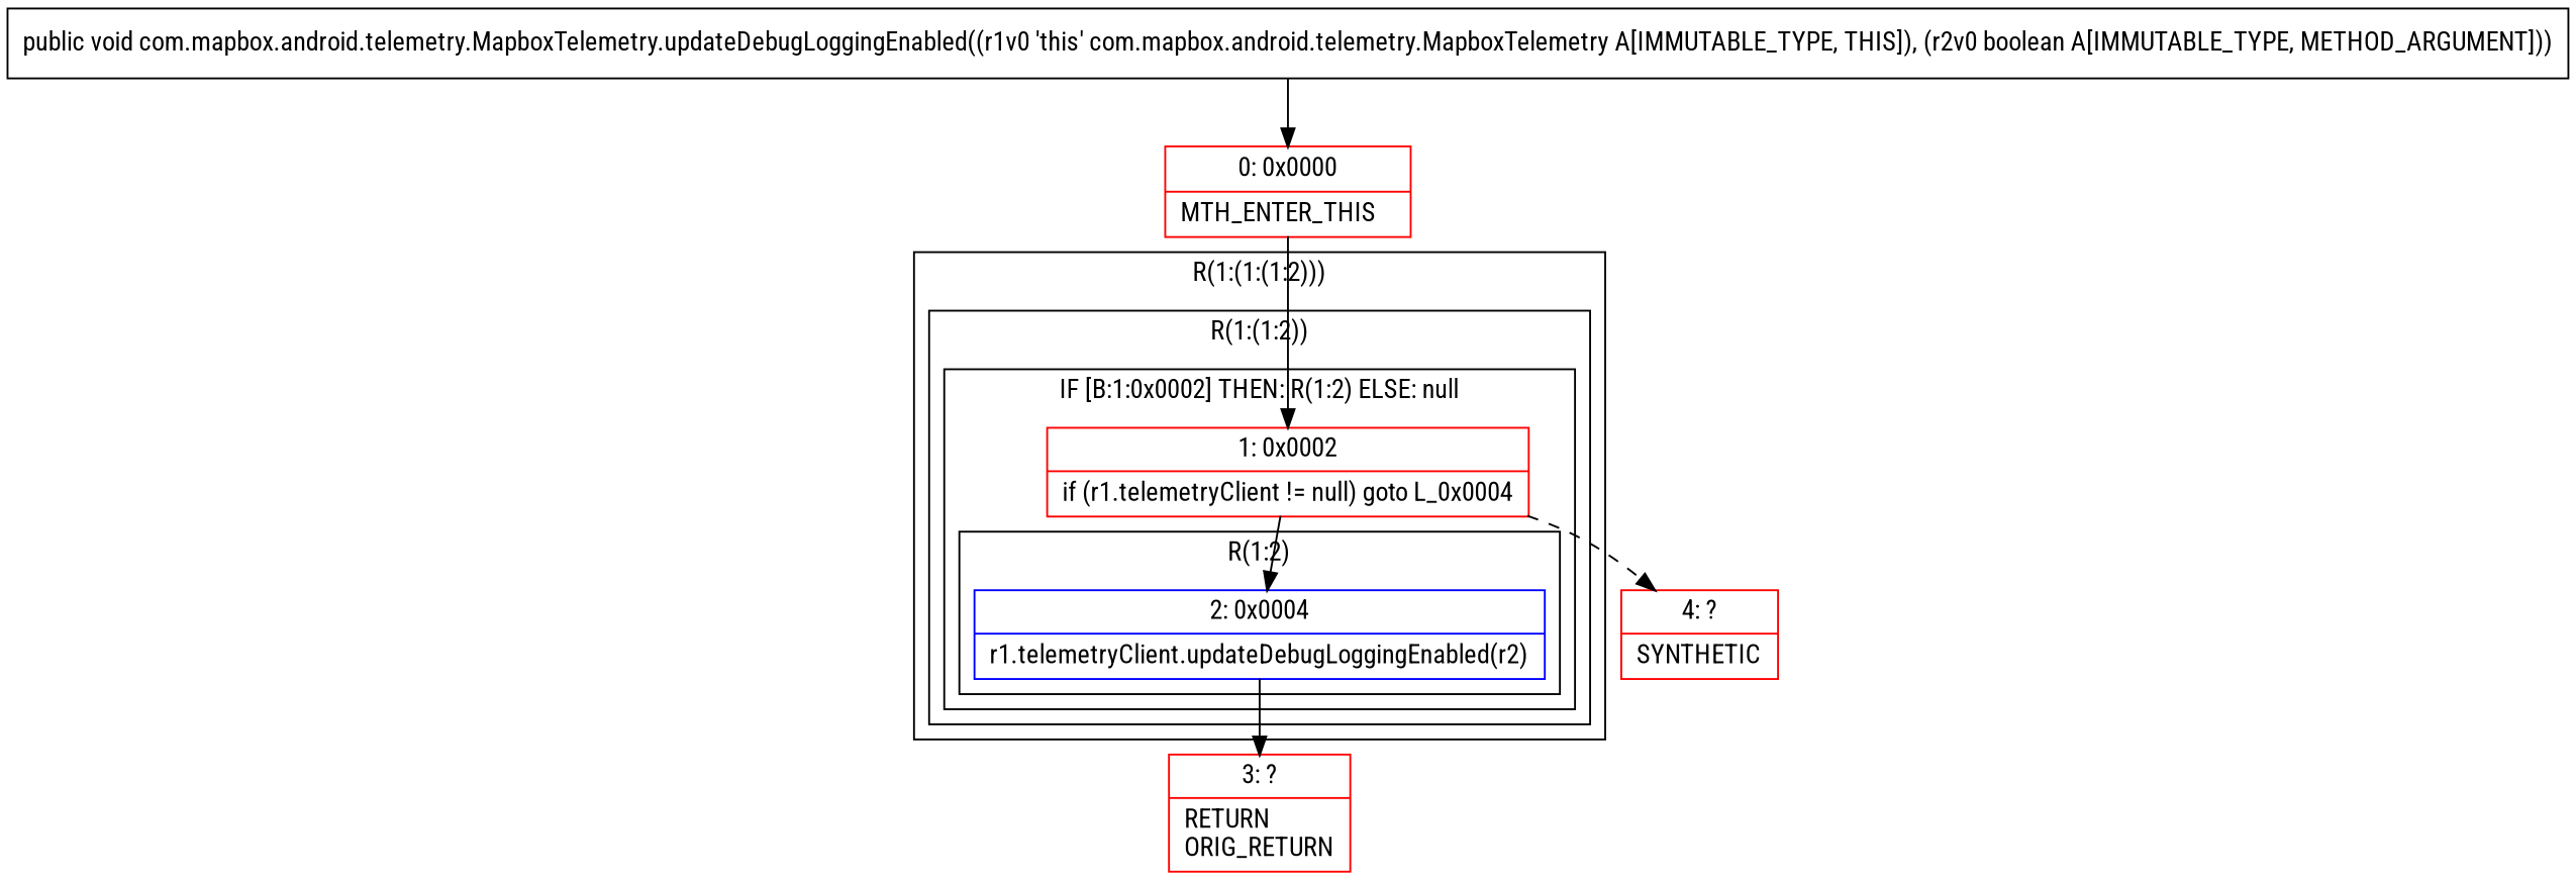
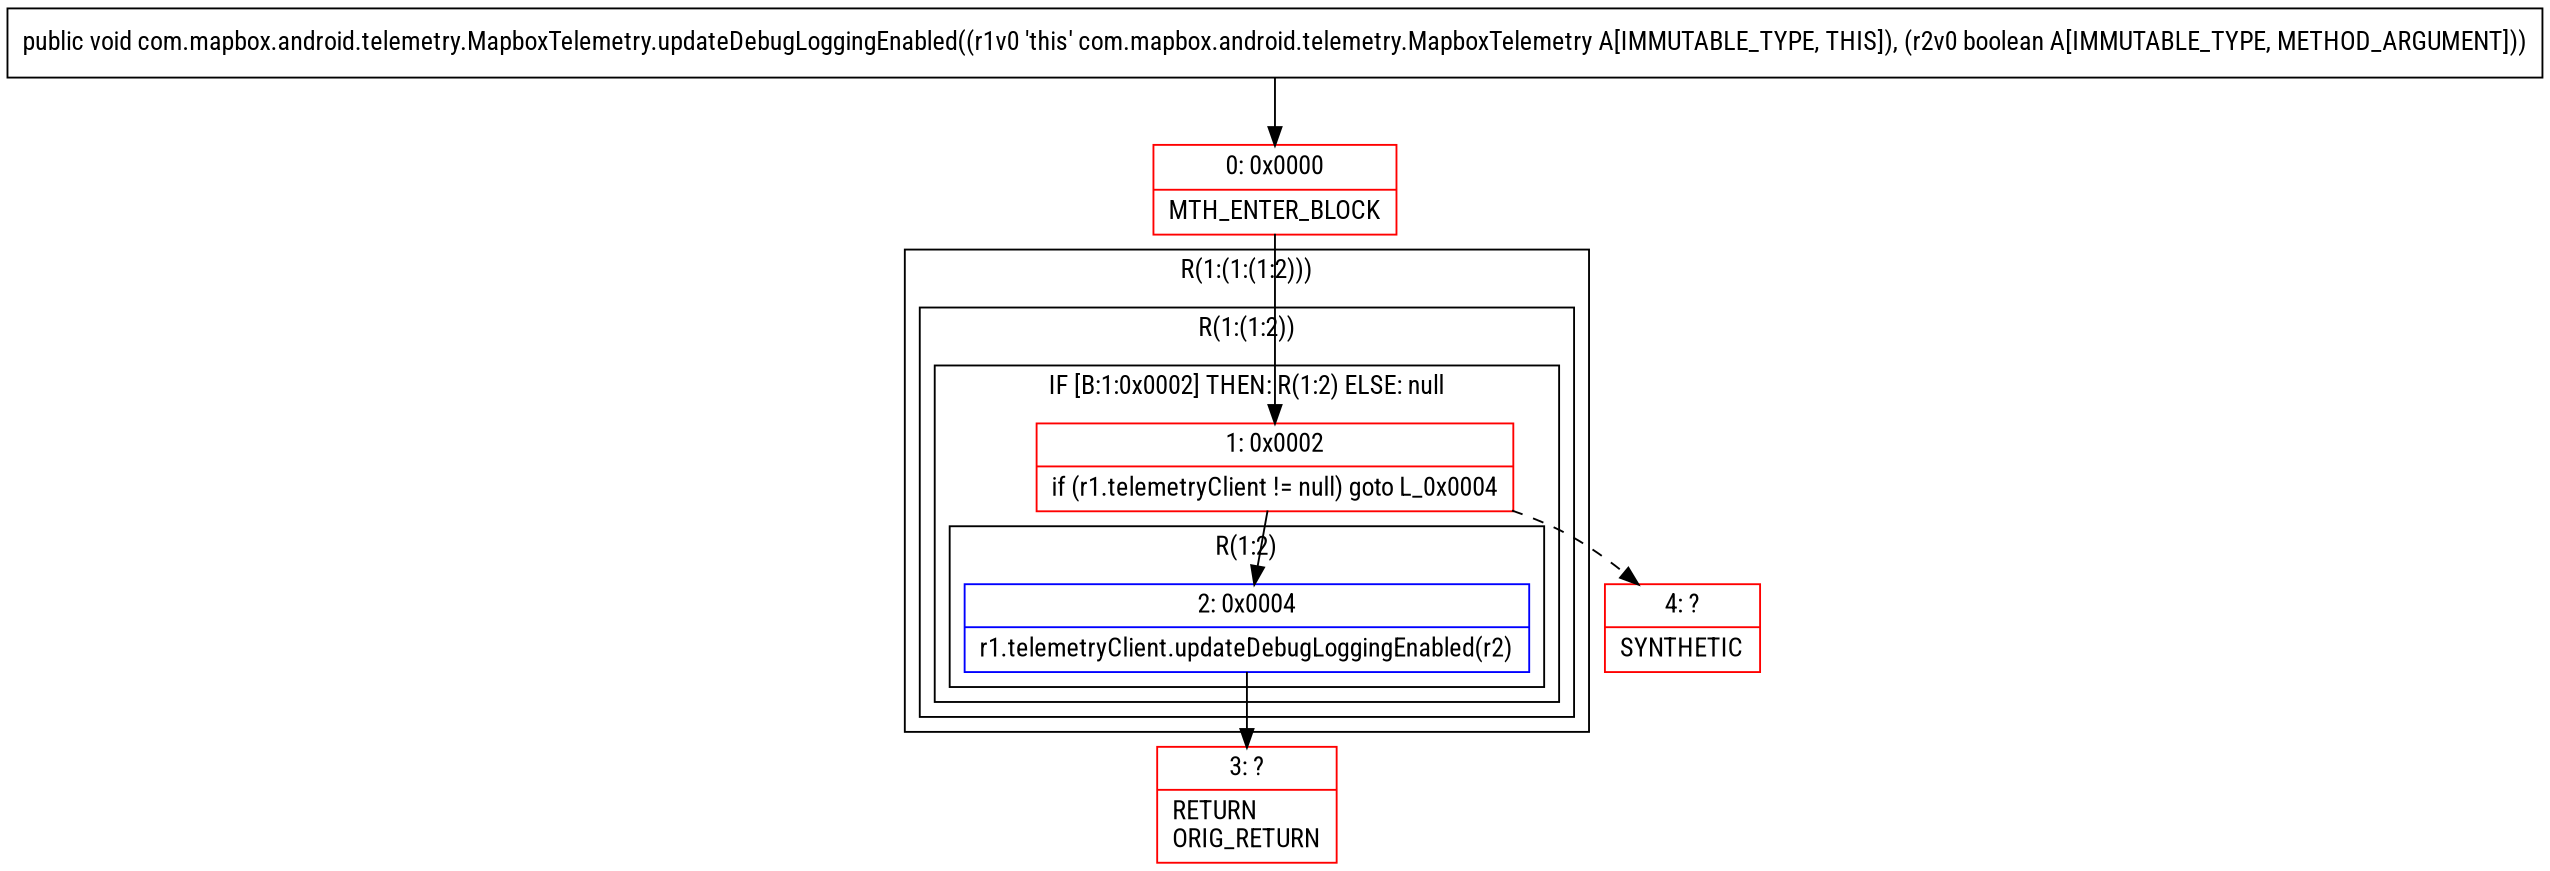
  digraph {
    fontname="Roboto Condensed"
    node [color=red fontname="Roboto Condensed" shape=record]
    edge [fontname="Roboto Condensed"]
    n1 [color=blue label="{2\:\ 0x0004|r1.telemetryClient.updateDebugLoggingEnabled(r2)\l}"]
    n2 [label="{1\:\ 0x0002|if (r1.telemetryClient != null) goto L_0x0004\l}"]
    n3 [label="{3\:\ ?|RETURN\lORIG_RETURN\l}"]
    n4 [label="{4\:\ ?|SYNTHETIC\l}"]
-   n5 [label="{0\:\ 0x0000|MTH_ENTER_THIS\l}"]
+   n5 [label="{0\:\ 0x0000|MTH_ENTER_BLOCK\l}"]
    n6 [label="{public void com.mapbox.android.telemetry.MapboxTelemetry.updateDebugLoggingEnabled((r1v0 'this' com.mapbox.android.telemetry.MapboxTelemetry A[IMMUTABLE_TYPE, THIS]), (r2v0 boolean A[IMMUTABLE_TYPE, METHOD_ARGUMENT])) }" color=""]
    subgraph cluster_1 {
      label="R(1:(1:(1:2)))"
      subgraph cluster_2 {
        label="R(1:(1:2))"
        subgraph cluster_3 {
          label="IF [B:1:0x0002] THEN: R(1:2) ELSE: null"
          n2
          subgraph cluster_4 {
            label="R(1:2)"
            n1
          }
        }
      }
    }
    n1 -> n3
    n2 -> n1
    n2 -> n4 [style=dashed]
    n5 -> n2
    n6 -> n5
  }
